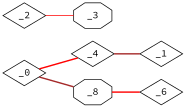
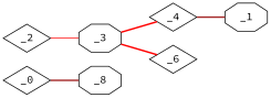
  graph {
    fontname="Source Code Pro"
    rankdir=LR
    node [fontname="Source Code Pro" shape=diamond]
    edge [color=red fontname="Source Code Pro" style=bold]
    _0 [x=0.74 y=2.78]
    _4 [x=2.20896 y=2.77452]
    n3 [label=_8 shape=octagon x=2.91965 y=2.88504]
-   _1 [x=0.822597 y=0.801457]
+   _1 [shape=octagon x=0.822597 y=0.801457]
    _2 [x=0.533539 y=1.69096]
    _3 [shape=octagon x=1.6 y=1.77]
    _6 [x=0.822961 y=1.7934]
-   _0 -- _4
+   _3 -- _4
    _0 -- n3 [color=brown]
    _4 -- _1 [color=brown]
    _2 -- _3 [style=solid]
-   n3 -- _6
+   _3 -- _6
  }
